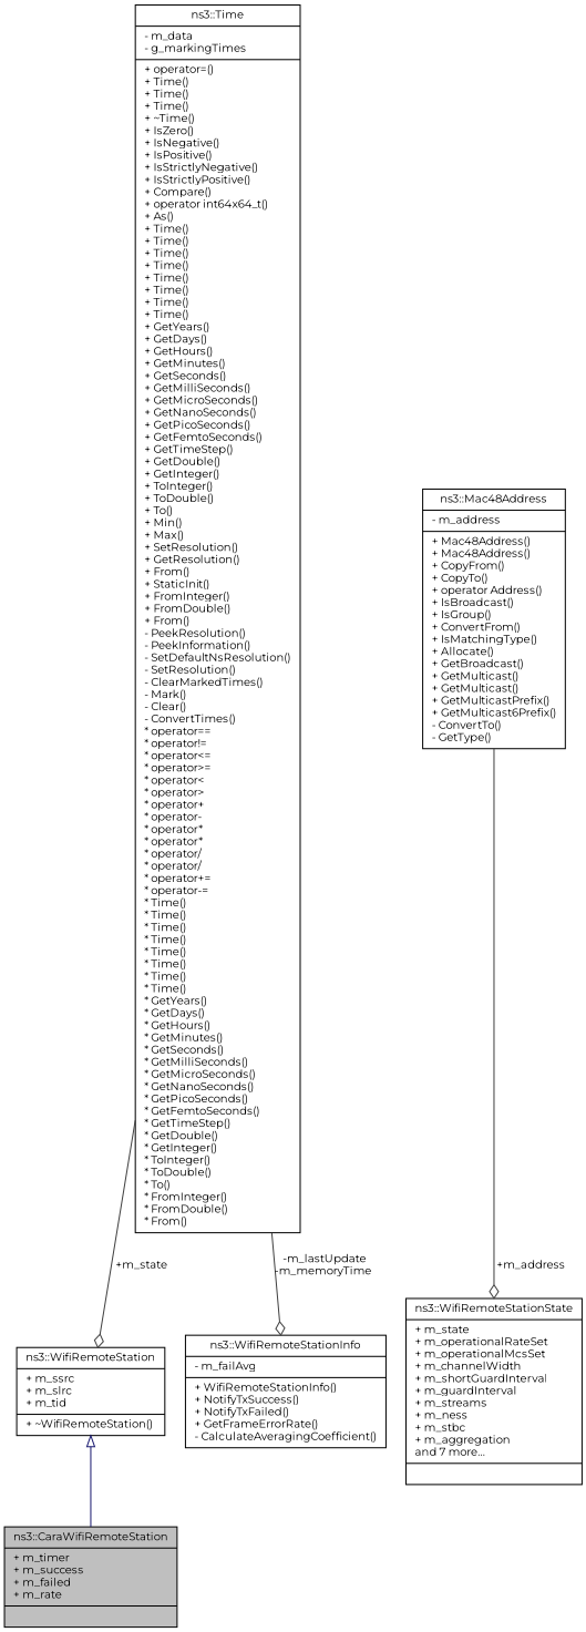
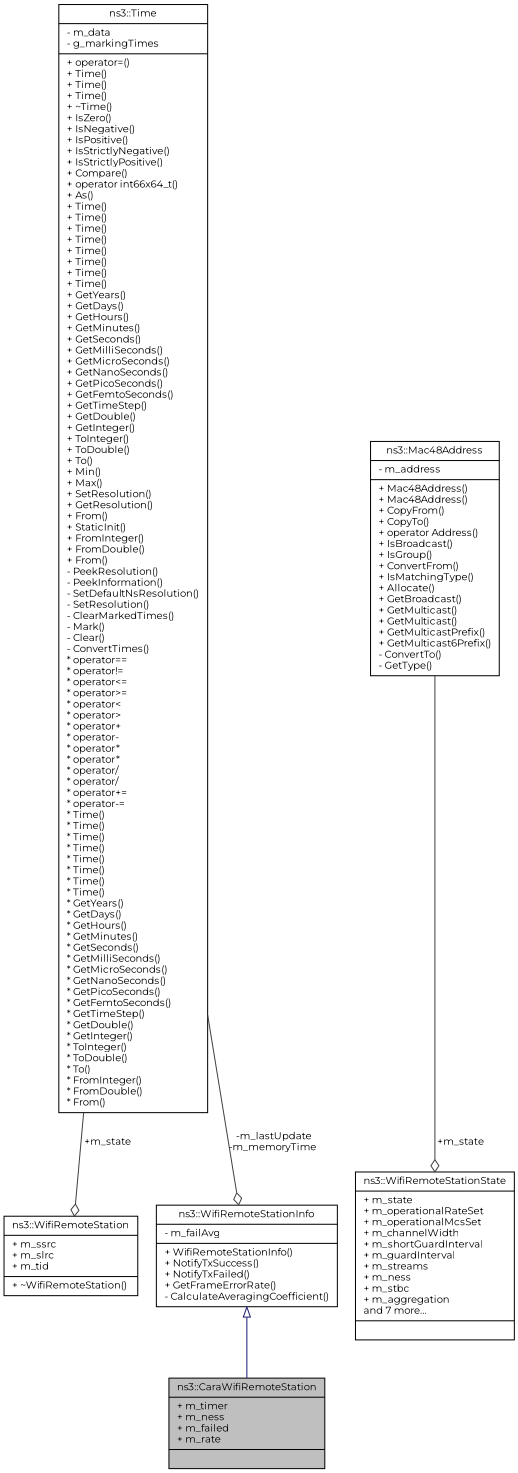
  digraph {
    fontname=Montserrat
    node [color=black fillcolor=white fontname=Montserrat fontsize=10 shape=record style=filled]
    edge [color=grey25 fontname=Montserrat fontsize=10 labelfontname=Helvetica labelfontsize=10 style=solid arrowhead=odiamond]
-   n1 [fillcolor=grey75 fontcolor=black height=0.2 label="{ns3::CaraWifiRemoteStation\n|+ m_timer\l+ m_success\l+ m_failed\l+ m_rate\l|}" width=0.4]
+   n1 [fillcolor=grey75 fontcolor=black height=0.2 label="{ns3::CaraWifiRemoteStation\n|+ m_timer\l+ m_ness\l+ m_failed\l+ m_rate\l|}" width=0.4]
    n2 [height=0.2 label="{ns3::WifiRemoteStation\n|+ m_ssrc\l+ m_slrc\l+ m_tid\l|+ ~WifiRemoteStation()\l}" width=0.4]
    n3 [height=0.2 label="{ns3::WifiRemoteStationState\n|+ m_state\l+ m_operationalRateSet\l+ m_operationalMcsSet\l+ m_channelWidth\l+ m_shortGuardInterval\l+ m_guardInterval\l+ m_streams\l+ m_ness\l+ m_stbc\l+ m_aggregation\land 7 more...\l|}" width=0.4]
    n4 [height=0.2 label="{ns3::Mac48Address\n|- m_address\l|+ Mac48Address()\l+ Mac48Address()\l+ CopyFrom()\l+ CopyTo()\l+ operator Address()\l+ IsBroadcast()\l+ IsGroup()\l+ ConvertFrom()\l+ IsMatchingType()\l+ Allocate()\l+ GetBroadcast()\l+ GetMulticast()\l+ GetMulticast()\l+ GetMulticastPrefix()\l+ GetMulticast6Prefix()\l- ConvertTo()\l- GetType()\l}" width=0.4]
    n5 [height=0.2 label="{ns3::WifiRemoteStationInfo\n|- m_failAvg\l|+ WifiRemoteStationInfo()\l+ NotifyTxSuccess()\l+ NotifyTxFailed()\l+ GetFrameErrorRate()\l- CalculateAveragingCoefficient()\l}" width=0.4]
-   n6 [height=0.2 label="{ns3::Time\n|- m_data\l- g_markingTimes\l|+ operator=()\l+ Time()\l+ Time()\l+ Time()\l+ ~Time()\l+ IsZero()\l+ IsNegative()\l+ IsPositive()\l+ IsStrictlyNegative()\l+ IsStrictlyPositive()\l+ Compare()\l+ operator int64x64_t()\l+ As()\l+ Time()\l+ Time()\l+ Time()\l+ Time()\l+ Time()\l+ Time()\l+ Time()\l+ Time()\l+ GetYears()\l+ GetDays()\l+ GetHours()\l+ GetMinutes()\l+ GetSeconds()\l+ GetMilliSeconds()\l+ GetMicroSeconds()\l+ GetNanoSeconds()\l+ GetPicoSeconds()\l+ GetFemtoSeconds()\l+ GetTimeStep()\l+ GetDouble()\l+ GetInteger()\l+ ToInteger()\l+ ToDouble()\l+ To()\l+ Min()\l+ Max()\l+ SetResolution()\l+ GetResolution()\l+ From()\l+ StaticInit()\l+ FromInteger()\l+ FromDouble()\l+ From()\l- PeekResolution()\l- PeekInformation()\l- SetDefaultNsResolution()\l- SetResolution()\l- ClearMarkedTimes()\l- Mark()\l- Clear()\l- ConvertTimes()\l* operator==\l* operator!=\l* operator\<=\l* operator\>=\l* operator\<\l* operator\>\l* operator+\l* operator-\l* operator*\l* operator*\l* operator/\l* operator/\l* operator+=\l* operator-=\l* Time()\l* Time()\l* Time()\l* Time()\l* Time()\l* Time()\l* Time()\l* Time()\l* GetYears()\l* GetDays()\l* GetHours()\l* GetMinutes()\l* GetSeconds()\l* GetMilliSeconds()\l* GetMicroSeconds()\l* GetNanoSeconds()\l* GetPicoSeconds()\l* GetFemtoSeconds()\l* GetTimeStep()\l* GetDouble()\l* GetInteger()\l* ToInteger()\l* ToDouble()\l* To()\l* FromInteger()\l* FromDouble()\l* From()\l}" width=0.4]
-   n2 -> n1 [arrowtail=onormal color=midnightblue dir=back arrowhead=""]
-   n4 -> n3 [label=" +m_address"]
+   n6 [height=0.2 label="{ns3::Time\n|- m_data\l- g_markingTimes\l|+ operator=()\l+ Time()\l+ Time()\l+ Time()\l+ ~Time()\l+ IsZero()\l+ IsNegative()\l+ IsPositive()\l+ IsStrictlyNegative()\l+ IsStrictlyPositive()\l+ Compare()\l+ operator int66x64_t()\l+ As()\l+ Time()\l+ Time()\l+ Time()\l+ Time()\l+ Time()\l+ Time()\l+ Time()\l+ Time()\l+ GetYears()\l+ GetDays()\l+ GetHours()\l+ GetMinutes()\l+ GetSeconds()\l+ GetMilliSeconds()\l+ GetMicroSeconds()\l+ GetNanoSeconds()\l+ GetPicoSeconds()\l+ GetFemtoSeconds()\l+ GetTimeStep()\l+ GetDouble()\l+ GetInteger()\l+ ToInteger()\l+ ToDouble()\l+ To()\l+ Min()\l+ Max()\l+ SetResolution()\l+ GetResolution()\l+ From()\l+ StaticInit()\l+ FromInteger()\l+ FromDouble()\l+ From()\l- PeekResolution()\l- PeekInformation()\l- SetDefaultNsResolution()\l- SetResolution()\l- ClearMarkedTimes()\l- Mark()\l- Clear()\l- ConvertTimes()\l* operator==\l* operator!=\l* operator\<=\l* operator\>=\l* operator\<\l* operator\>\l* operator+\l* operator-\l* operator*\l* operator*\l* operator/\l* operator/\l* operator+=\l* operator-=\l* Time()\l* Time()\l* Time()\l* Time()\l* Time()\l* Time()\l* Time()\l* Time()\l* GetYears()\l* GetDays()\l* GetHours()\l* GetMinutes()\l* GetSeconds()\l* GetMilliSeconds()\l* GetMicroSeconds()\l* GetNanoSeconds()\l* GetPicoSeconds()\l* GetFemtoSeconds()\l* GetTimeStep()\l* GetDouble()\l* GetInteger()\l* ToInteger()\l* ToDouble()\l* To()\l* FromInteger()\l* FromDouble()\l* From()\l}" width=0.4]
+   n5 -> n1 [arrowtail=onormal color=midnightblue dir=back arrowhead=""]
+   n4 -> n3 [label=" +m_state"]
    n6 -> n2 [label=" +m_state"]
    n6 -> n5 [label=" -m_lastUpdate\n-m_memoryTime"]
  }
